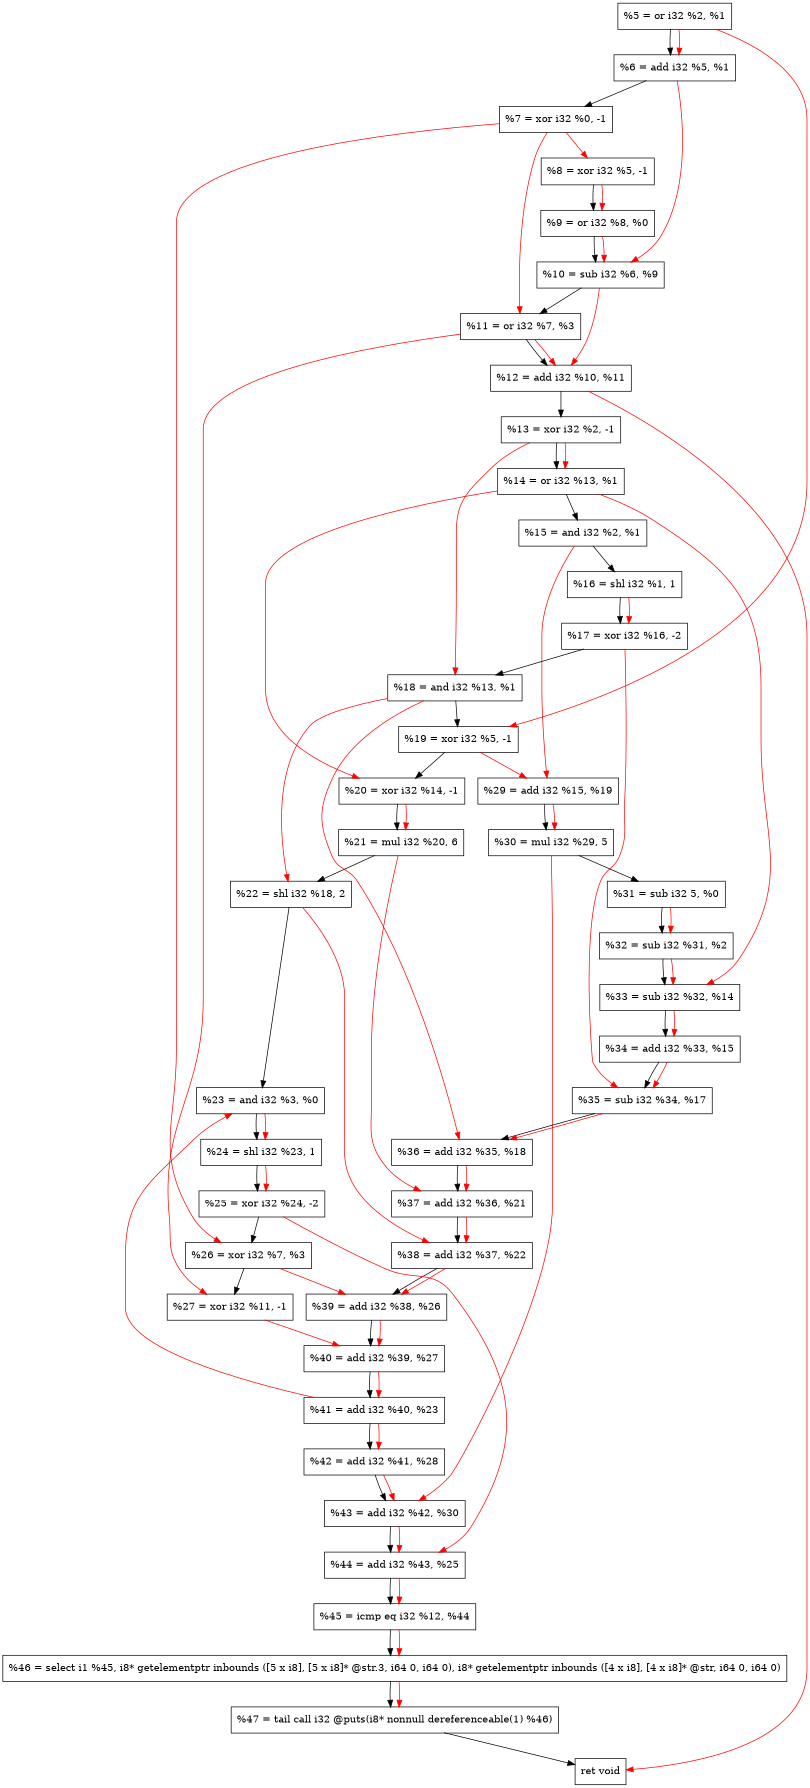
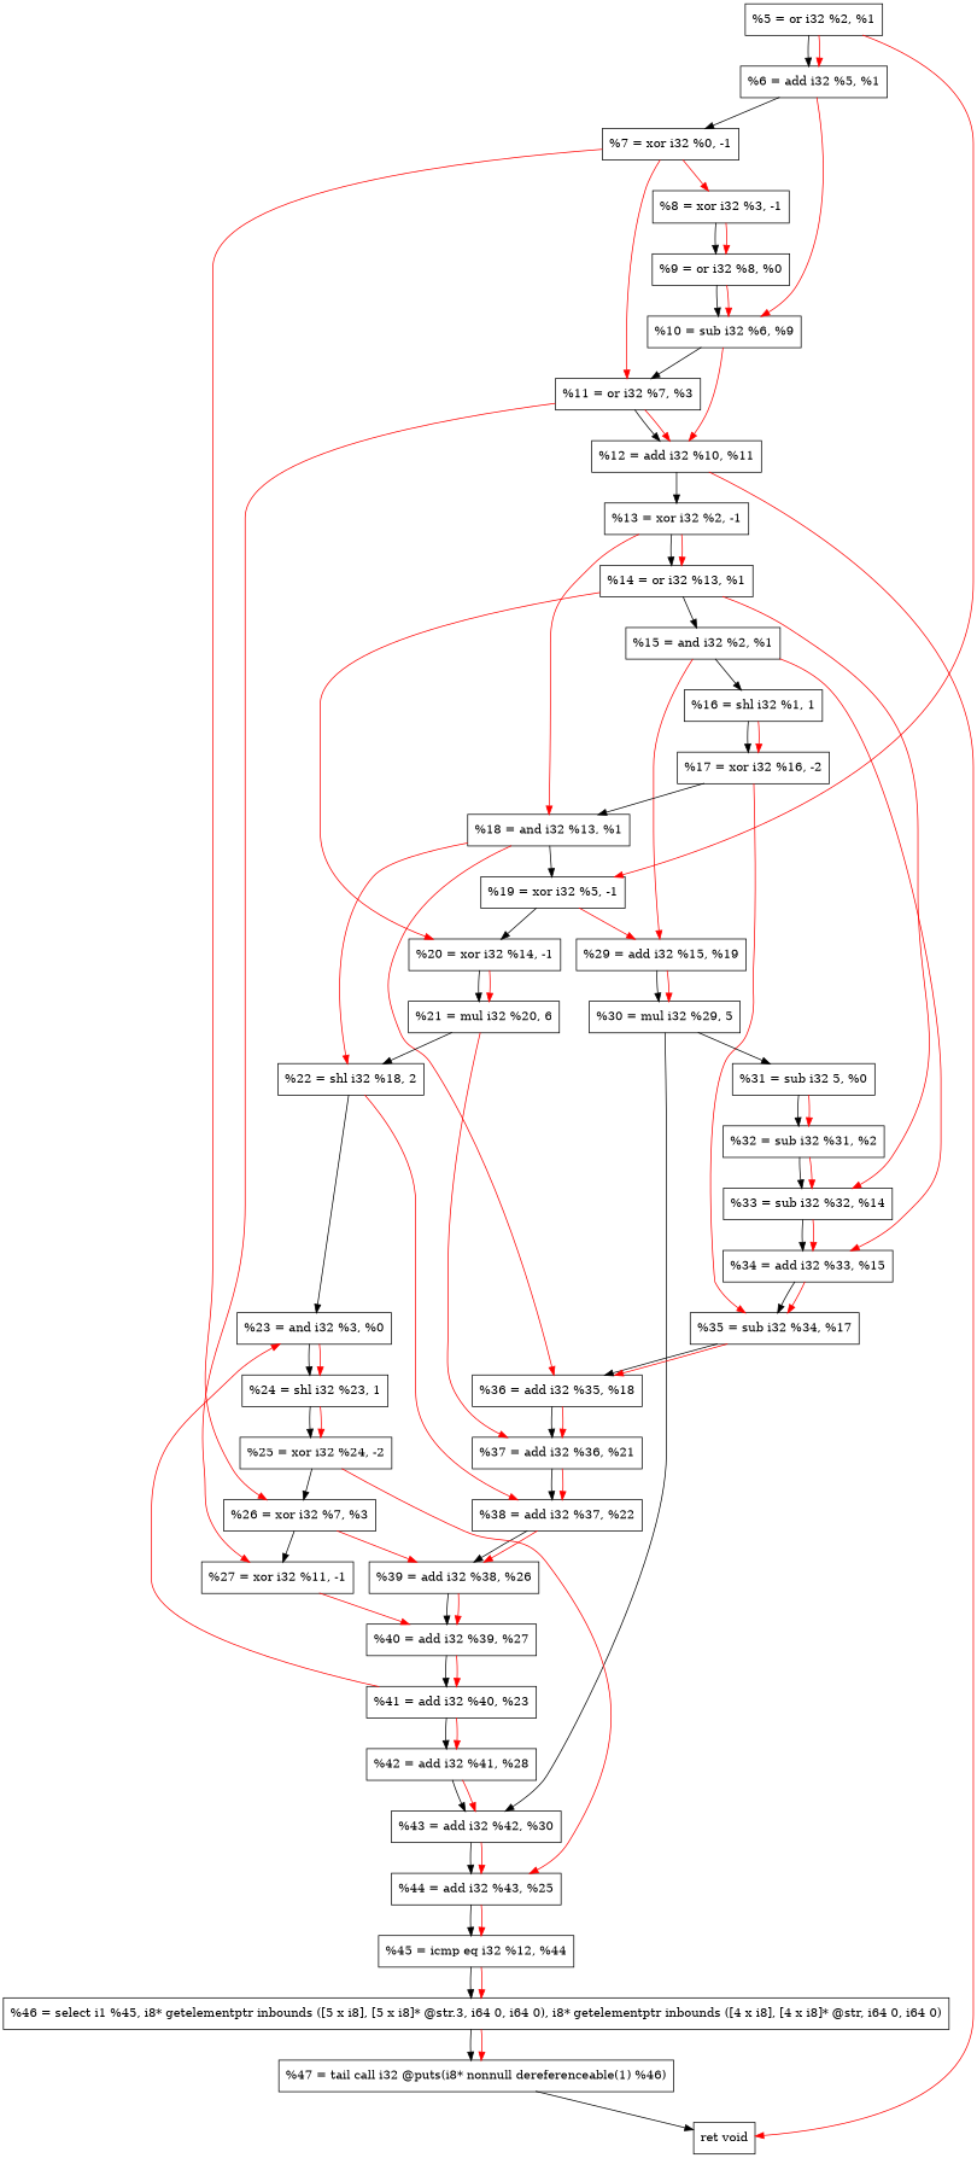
  digraph {
    node [shape=record]
    edge [color=red]
    n1 [label="  %5 = or i32 %2, %1"]
    n2 [label="  %6 = add i32 %5, %1"]
    n3 [label="  %19 = xor i32 %5, -1"]
    n4 [label="  %7 = xor i32 %0, -1"]
    n5 [label="  %10 = sub i32 %6, %9"]
    n6 [label="  %20 = xor i32 %14, -1"]
    n7 [label="  %29 = add i32 %15, %19"]
-   n8 [label="%8 = xor i32 %5, -1"]
+   n8 [label="  %8 = xor i32 %3, -1"]
    n9 [label="  %11 = or i32 %7, %3"]
    n10 [label="  %26 = xor i32 %7, %3"]
    n11 [label="  %12 = add i32 %10, %11"]
    n12 [label="  %9 = or i32 %8, %0"]
    n13 [label="  %27 = xor i32 %11, -1"]
    n14 [label="  %39 = add i32 %38, %26"]
    n15 [label="  %13 = xor i32 %2, -1"]
    n16 [label="  ret void"]
    n17 [label="  %40 = add i32 %39, %27"]
    n18 [label="  %14 = or i32 %13, %1"]
    n19 [label="  %18 = and i32 %13, %1"]
    n20 [label="  %45 = icmp eq i32 %12, %44"]
    n21 [label="  %46 = select i1 %45, i8* getelementptr inbounds ([5 x i8], [5 x i8]* @str.3, i64 0, i64 0), i8* getelementptr inbounds ([4 x i8], [4 x i8]* @str, i64 0, i64 0)"]
    n22 [label="  %15 = and i32 %2, %1"]
    n23 [label="  %33 = sub i32 %32, %14"]
    n24 [label="  %22 = shl i32 %18, 2"]
    n25 [label="  %36 = add i32 %35, %18"]
    n26 [label="  %16 = shl i32 %1, 1"]
    n27 [label="  %34 = add i32 %33, %15"]
    n28 [label="  %21 = mul i32 %20, 6"]
    n29 [label="  %17 = xor i32 %16, -2"]
    n30 [label="  %30 = mul i32 %29, 5"]
    n31 [label="  %35 = sub i32 %34, %17"]
    n32 [label="  %23 = and i32 %3, %0"]
    n33 [label="  %38 = add i32 %37, %22"]
    n34 [label="  %37 = add i32 %36, %21"]
    n35 [label="  %24 = shl i32 %23, 1"]
    n36 [label="  %25 = xor i32 %24, -2"]
    n37 [label="  %41 = add i32 %40, %23"]
    n38 [label="  %42 = add i32 %41, %28"]
    n39 [label="  %44 = add i32 %43, %25"]
    n40 [label="  %43 = add i32 %42, %30"]
    n41 [label="  %31 = sub i32 5, %0"]
    n42 [label="  %32 = sub i32 %31, %2"]
    n43 [label="  %47 = tail call i32 @puts(i8* nonnull dereferenceable(1) %46)"]
    n1 -> n2 [color=""]
    n1 -> n2
    n1 -> n3
    n2 -> n4 [color=""]
    n2 -> n5
    n3 -> n6 [color=""]
    n3 -> n7
    n4 -> n8
    n4 -> n9
    n4 -> n10
    n5 -> n9 [color=""]
    n5 -> n11
    n6 -> n28 [color=""]
    n6 -> n28
    n7 -> n30 [color=""]
    n7 -> n30
    n8 -> n12 [color=""]
    n8 -> n12
    n9 -> n11 [color=""]
    n9 -> n11
    n9 -> n13
    n10 -> n13 [color=""]
    n10 -> n14
    n11 -> n15 [color=""]
    n11 -> n16
    n12 -> n5 [color=""]
    n12 -> n5
    n13 -> n17
    n14 -> n17 [color=""]
    n14 -> n17
    n15 -> n18 [color=""]
    n15 -> n18
    n15 -> n19
    n17 -> n37 [color=""]
    n17 -> n37
    n18 -> n6
    n18 -> n22 [color=""]
    n18 -> n23
    n19 -> n3 [color=""]
    n19 -> n24
    n19 -> n25
    n20 -> n21 [color=""]
    n20 -> n21
    n21 -> n43 [color=""]
    n21 -> n43
    n22 -> n7
    n22 -> n26 [color=""]
+   n22 -> n27
    n23 -> n27 [color=""]
    n23 -> n27
    n24 -> n32 [color=""]
    n24 -> n33
    n25 -> n34 [color=""]
    n25 -> n34
    n26 -> n29 [color=""]
    n26 -> n29
    n27 -> n31 [color=""]
    n27 -> n31
    n28 -> n24 [color=""]
    n28 -> n34
    n29 -> n19 [color=""]
    n29 -> n31
-   n30 -> n40
+   n30 -> n40 [color=black]
    n30 -> n41 [color=""]
    n31 -> n25 [color=""]
    n31 -> n25
    n32 -> n35 [color=""]
    n32 -> n35
    n33 -> n14 [color=""]
    n33 -> n14
    n34 -> n33 [color=""]
    n34 -> n33
    n35 -> n36 [color=""]
    n35 -> n36
    n36 -> n10 [color=""]
    n36 -> n39
    n37 -> n32
    n37 -> n38 [color=""]
    n37 -> n38
    n38 -> n40 [color=""]
    n38 -> n40
    n39 -> n20 [color=""]
    n39 -> n20
    n40 -> n39 [color=""]
    n40 -> n39
    n41 -> n42 [color=""]
    n41 -> n42
    n42 -> n23 [color=""]
    n42 -> n23
    n43 -> n16 [color=""]
  }
